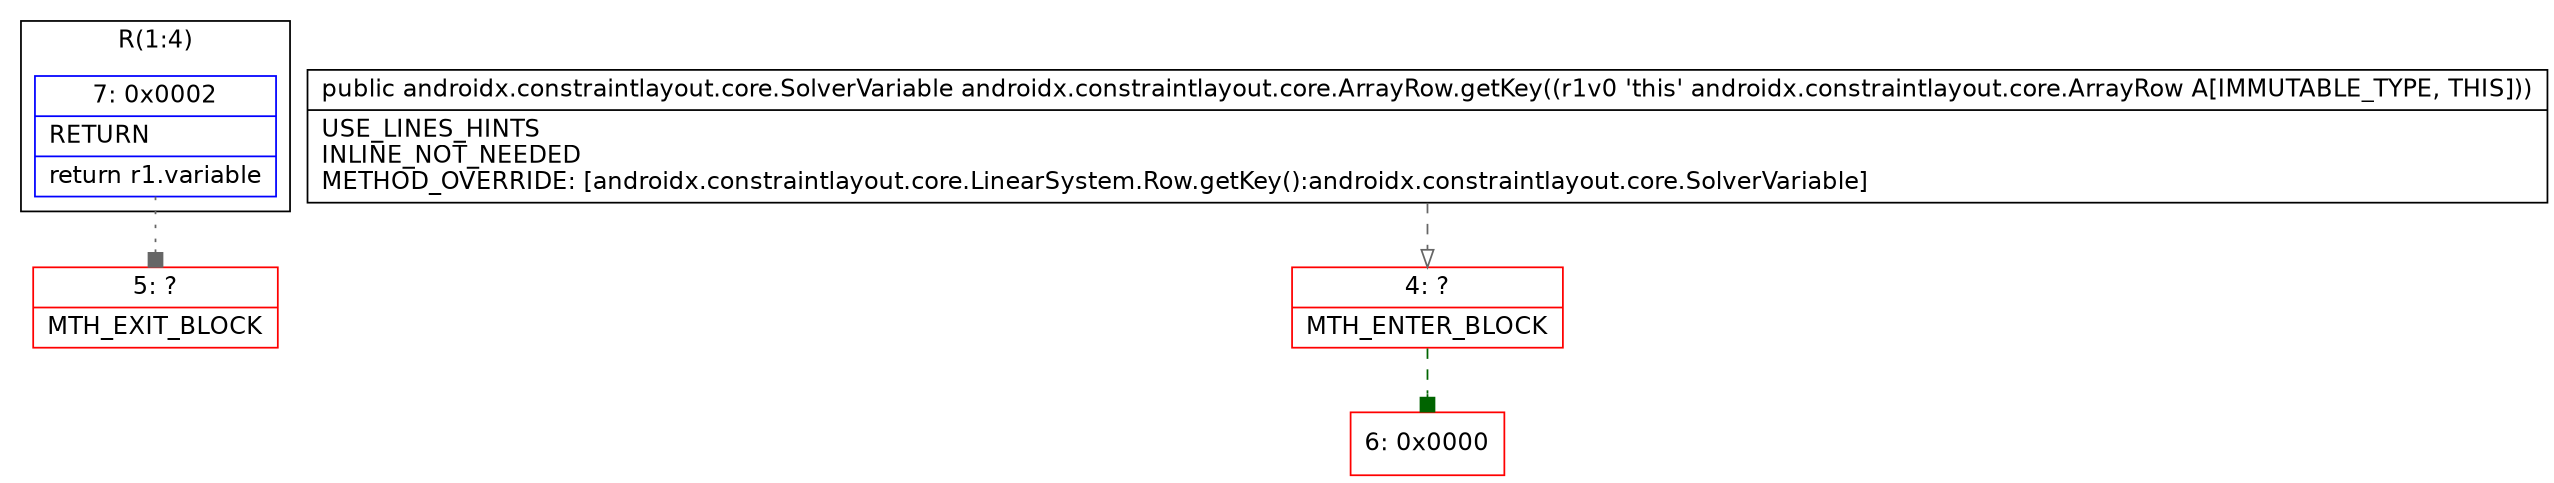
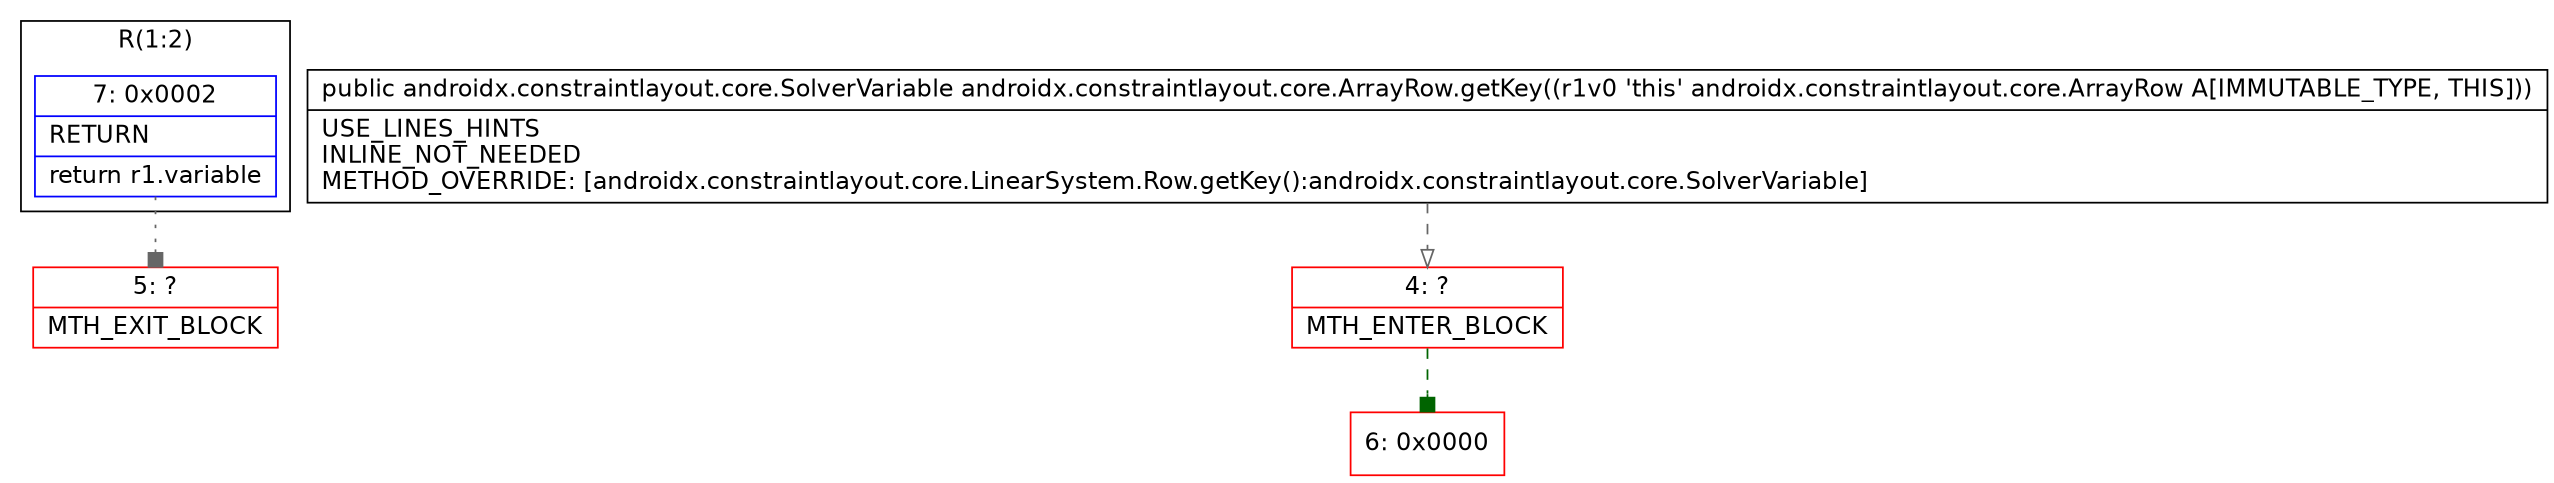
  digraph {
    fontname="DejaVu Sans"
    node [color=red fontname="DejaVu Sans" shape=record]
    edge [arrowhead=box color=gray40 fontname="DejaVu Sans" style=dashed]
    n1 [color=blue label="{7\:\ 0x0002|RETURN\l|return r1.variable\l}"]
    n2 [label="{5\:\ ?|MTH_EXIT_BLOCK\l}"]
    n3 [label="{4\:\ ?|MTH_ENTER_BLOCK\l}"]
    n4 [label="{6\:\ 0x0000}"]
    n5 [label="{public androidx.constraintlayout.core.SolverVariable androidx.constraintlayout.core.ArrayRow.getKey((r1v0 'this' androidx.constraintlayout.core.ArrayRow A[IMMUTABLE_TYPE, THIS]))  | USE_LINES_HINTS\lINLINE_NOT_NEEDED\lMETHOD_OVERRIDE: [androidx.constraintlayout.core.LinearSystem.Row.getKey():androidx.constraintlayout.core.SolverVariable]\l}" color=""]
    subgraph cluster_1 {
-     label="R(1:4)"
+     label="R(1:2)"
      n1
    }
    n1 -> n2 [style=dotted]
    n3 -> n4 [color=darkgreen]
    n5 -> n3 [arrowhead=onormal]
  }
